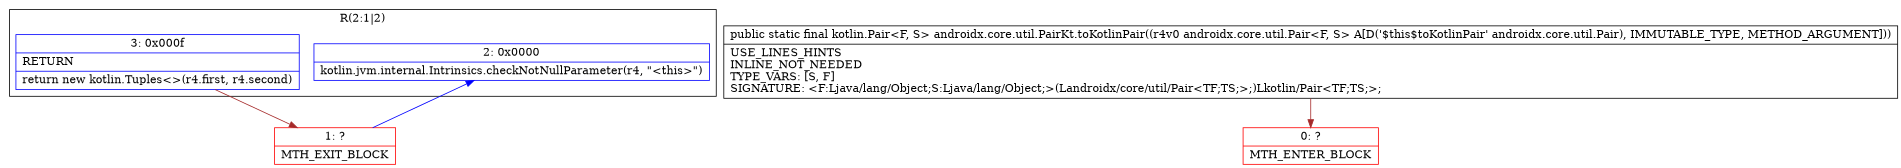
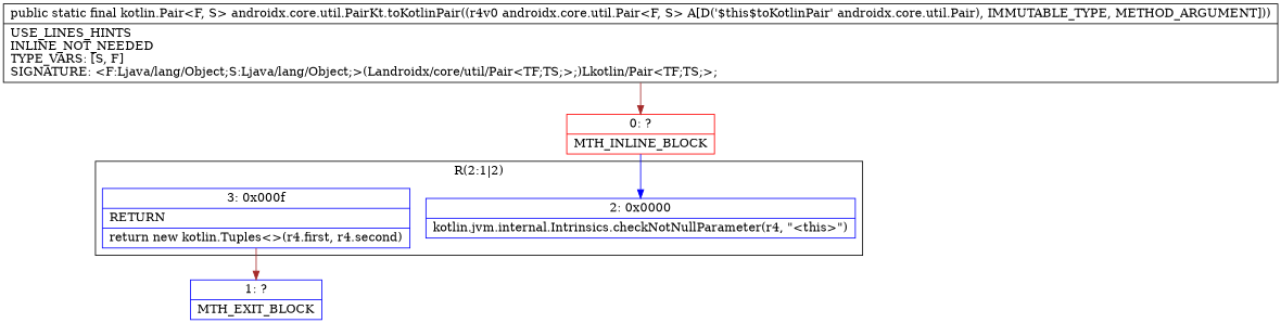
  digraph {
    node [color=blue shape=record]
    edge [color=brown]
    n1 [label="{2\:\ 0x0000|kotlin.jvm.internal.Intrinsics.checkNotNullParameter(r4, \"\<this\>\")\l}"]
    n2 [label="{3\:\ 0x000f|RETURN\l|return new kotlin.Tuples\<\>(r4.first, r4.second)\l}"]
-   n3 [color=red label="{1\:\ ?|MTH_EXIT_BLOCK\l}"]
-   n4 [color=red label="{0\:\ ?|MTH_ENTER_BLOCK\l}"]
+   n3 [label="{1\:\ ?|MTH_EXIT_BLOCK\l}"]
+   n4 [color=red label="{0\:\ ?|MTH_INLINE_BLOCK\l}"]
    n5 [label="{public static final kotlin.Pair\<F, S\> androidx.core.util.PairKt.toKotlinPair((r4v0 androidx.core.util.Pair\<F, S\> A[D('$this$toKotlinPair' androidx.core.util.Pair), IMMUTABLE_TYPE, METHOD_ARGUMENT]))  | USE_LINES_HINTS\lINLINE_NOT_NEEDED\lTYPE_VARS: [S, F]\lSIGNATURE: \<F:Ljava\/lang\/Object;S:Ljava\/lang\/Object;\>(Landroidx\/core\/util\/Pair\<TF;TS;\>;)Lkotlin\/Pair\<TF;TS;\>;\l}" color=""]
    subgraph cluster_1 {
      label="R(2:1|2)"
      n1
      n2
    }
    n2 -> n3
-   n3 -> n1 [color=blue]
+   n4 -> n1 [color=blue]
    n5 -> n4
  }
